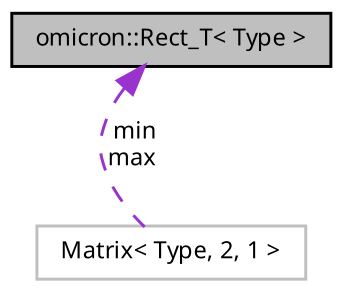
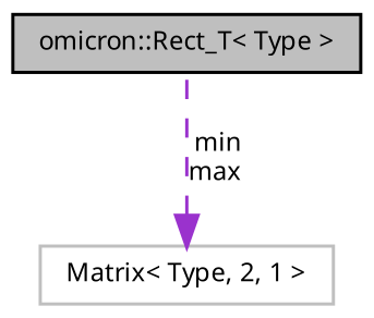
  digraph {
    node [fontname="FreeSans.ttf" fontsize=8 shape=record]
    n1 [color=black fillcolor=grey75 fontcolor=black height=0.2 label="omicron::Rect_T\< Type \>" style=filled width=0.4]
    n2 [color=grey75 height=0.2 label="Matrix\< Type, 2, 1 \>" width=0.4]
-   n1 -> n2 [color=darkorchid3 dir=back fontname="FreeSans.ttf" fontsize=8 label=" min\nmax" labelfontname="FreeSans.ttf" labelfontsize=8 style=dashed]
+   n2 -> n1 [color=darkorchid3 dir=back fontname="FreeSans.ttf" fontsize=8 label=" min\nmax" labelfontname="FreeSans.ttf" labelfontsize=8 style=dashed]
  }
